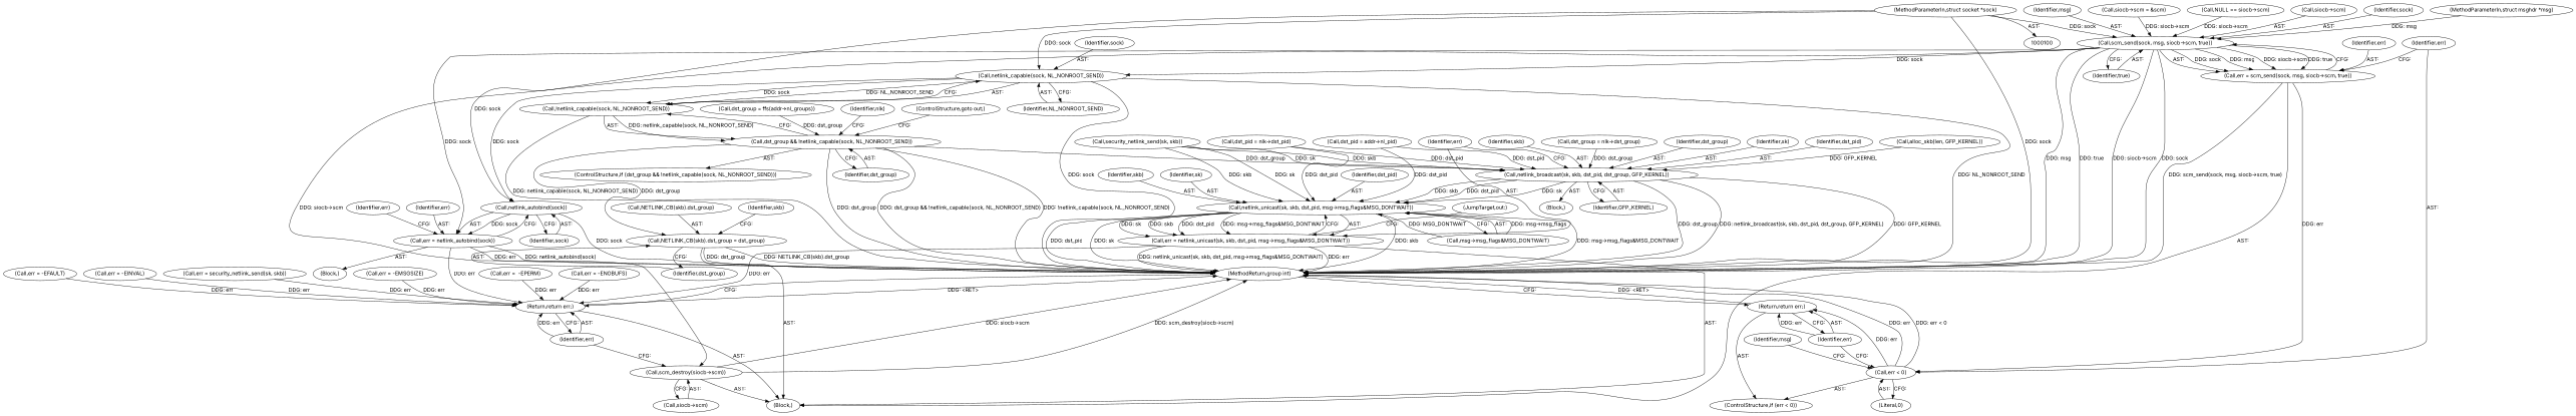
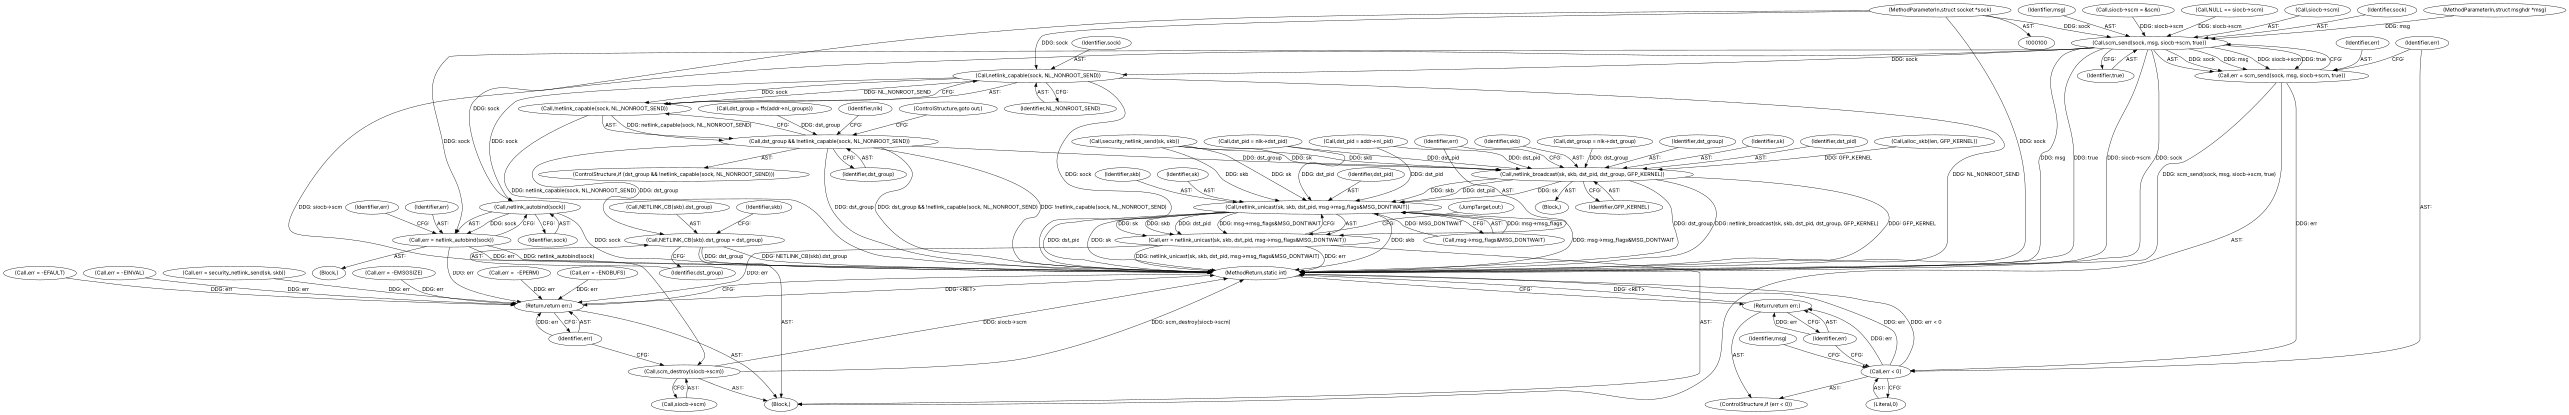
  digraph {
    fontname=Inter
    node [fontname=Inter]
    edge [fontname=Inter]
    n1 [label="(MethodParameterIn,struct socket *sock)"]
    n2 [label="(Call,scm_send(sock, msg, siocb->scm, true))"]
    n3 [label="(Call,netlink_capable(sock, NL_NONROOT_SEND))"]
    n4 [label="(Call,netlink_autobind(sock))"]
-   n5 [label="(MethodReturn,group int)"]
+   n5 [label="(MethodReturn,static int)"]
    1000100
    n7 [label="(Call,err = scm_send(sock, msg, siocb->scm, true))"]
    n8 [label="(Call,scm_destroy(siocb->scm))"]
    n9 [label="(Identifier,true)"]
    n10 [label="(Call,err = netlink_autobind(sock))"]
    n11 [label="(Call,!netlink_capable(sock, NL_NONROOT_SEND))"]
    n12 [label="(Identifier,NL_NONROOT_SEND)"]
    n13 [label="(Identifier,sock)"]
    n14 [label="(Return,return err;)"]
    n15 [label="(Return,return err;)"]
    n16 [label="(Call,err < 0)"]
    n17 [label="(Block,)"]
    n18 [label="(Call,siocb->scm)"]
    n19 [label="(Literal,0)"]
    n20 [label="(ControlStructure,if (err < 0))"]
    n21 [label="(Identifier,err)"]
    n22 [label="(Call,dst_group && !netlink_capable(sock, NL_NONROOT_SEND))"]
    n23 [label="(Call,NETLINK_CB(skb).dst_group = dst_group)"]
    n24 [label="(Call,netlink_broadcast(sk, skb, dst_pid, dst_group, GFP_KERNEL))"]
    n25 [label="(ControlStructure,if (dst_group && !netlink_capable(sock, NL_NONROOT_SEND)))"]
    n26 [label="(Identifier,dst_group)"]
    n27 [label="(Identifier,dst_group)"]
    n28 [label="(Call,netlink_unicast(sk, skb, dst_pid, msg->msg_flags&MSG_DONTWAIT))"]
    n29 [label="(Block,)"]
    n30 [label="(Identifier,GFP_KERNEL)"]
    n31 [label="(Call,err = netlink_unicast(sk, skb, dst_pid, msg->msg_flags&MSG_DONTWAIT))"]
    n32 [label="(Call,msg->msg_flags&MSG_DONTWAIT)"]
    n33 [label="(Identifier,err)"]
    n34 [label="(Block,)"]
    n35 [label="(Identifier,err)"]
    n36 [label="(Call,NULL == siocb->scm)"]
    n37 [label="(Call,dst_group = ffs(addr->nl_groups))"]
    n38 [label="(Identifier,sk)"]
    n39 [label="(JumpTarget,out:)"]
    n40 [label="(Call,err = -EFAULT)"]
    n41 [label="(Identifier,dst_pid)"]
    n42 [label="(Call,dst_pid = nlk->dst_pid)"]
    n43 [label="(Call,alloc_skb(len, GFP_KERNEL))"]
    n44 [label="(Identifier,err)"]
    n45 [label="(Call,err = -EINVAL)"]
    n46 [label="(Call,siocb->scm)"]
    n47 [label="(Call,NETLINK_CB(skb).dst_group)"]
    n48 [label="(Identifier,msg)"]
    n49 [label="(Identifier,sock)"]
    n50 [label="(Identifier,sock)"]
    n51 [label="(Identifier,err)"]
    n52 [label="(Call,err = security_netlink_send(sk, skb))"]
    n53 [label="(Call,err = -EMSGSIZE)"]
    n54 [label="(MethodParameterIn,struct msghdr *msg)"]
    n55 [label="(Identifier,dst_pid)"]
    n56 [label="(Identifier,err)"]
    n57 [label="(Identifier,skb)"]
    n58 [label="(Call,dst_group = nlk->dst_group)"]
    n59 [label="(Identifier,msg)"]
    n60 [label="(Identifier,skb)"]
    n61 [label="(Call,siocb->scm = &scm)"]
    n62 [label="(Call,err =  -EPERM)"]
    n63 [label="(Identifier,skb)"]
    n64 [label="(Identifier,nlk)"]
    n65 [label="(Identifier,dst_group)"]
    n66 [label="(Call,security_netlink_send(sk, skb))"]
    n67 [label="(Call,err = -ENOBUFS)"]
    n68 [label="(Identifier,sk)"]
    n69 [label="(Call,dst_pid = addr->nl_pid)"]
    n70 [label="(ControlStructure,goto out;)"]
    n71 [label="(Identifier,err)"]
    n1 -> n2 [label="DDG: sock"]
    n1 -> n3 [label="DDG: sock"]
    n1 -> n4 [label="DDG: sock"]
    n1 -> n5 [label="DDG: sock"]
    n1 -> 1000100 [label="AST: "]
    n2 -> n3 [label="DDG: sock"]
    n2 -> n5 [label="DDG: siocb->scm"]
    n2 -> n5 [label="DDG: sock"]
    n2 -> n5 [label="DDG: msg"]
    n2 -> n5 [label="DDG: true"]
    n2 -> n7 [label="AST: "]
    n2 -> n7 [label="DDG: sock"]
    n2 -> n7 [label="DDG: msg"]
    n2 -> n7 [label="DDG: siocb->scm"]
    n2 -> n7 [label="DDG: true"]
    n2 -> n8 [label="DDG: siocb->scm"]
    n2 -> n9 [label="CFG: "]
    n2 -> n10 [label="DDG: sock"]
    n3 -> n4 [label="DDG: sock"]
    n3 -> n5 [label="DDG: NL_NONROOT_SEND"]
    n3 -> n5 [label="DDG: sock"]
    n3 -> n11 [label="AST: "]
    n3 -> n11 [label="DDG: sock"]
    n3 -> n11 [label="DDG: NL_NONROOT_SEND"]
    n3 -> n12 [label="CFG: "]
    n4 -> n5 [label="DDG: sock"]
    n4 -> n10 [label="AST: "]
    n4 -> n10 [label="DDG: sock"]
    n4 -> n13 [label="CFG: "]
    n5 -> n14 [label="CFG: "]
    n5 -> n15 [label="CFG: "]
    n7 -> n2 [label="CFG: "]
    n7 -> n5 [label="DDG: scm_send(sock, msg, siocb->scm, true)"]
    n7 -> n16 [label="DDG: err"]
    n7 -> n17 [label="AST: "]
    n8 -> n5 [label="DDG: scm_destroy(siocb->scm)"]
    n8 -> n5 [label="DDG: siocb->scm"]
    n8 -> n17 [label="AST: "]
    n8 -> n18 [label="CFG: "]
    n9 -> n2 [label="AST: "]
    n10 -> n4 [label="CFG: "]
    n10 -> n5 [label="DDG: err"]
    n10 -> n5 [label="DDG: netlink_autobind(sock)"]
    n10 -> n15 [label="DDG: err"]
    n10 -> n34 [label="AST: "]
    n11 -> n3 [label="CFG: "]
    n11 -> n5 [label="DDG: netlink_capable(sock, NL_NONROOT_SEND)"]
    n11 -> n22 [label="AST: "]
    n11 -> n22 [label="DDG: netlink_capable(sock, NL_NONROOT_SEND)"]
    n12 -> n3 [label="AST: "]
    n13 -> n4 [label="AST: "]
    n14 -> n5 [label="DDG: <RET>"]
    n14 -> n20 [label="AST: "]
    n14 -> n21 [label="CFG: "]
    n15 -> n5 [label="DDG: <RET>"]
    n15 -> n17 [label="AST: "]
    n15 -> n33 [label="CFG: "]
    n16 -> n5 [label="DDG: err < 0"]
    n16 -> n5 [label="DDG: err"]
    n16 -> n14 [label="DDG: err"]
    n16 -> n19 [label="CFG: "]
    n16 -> n20 [label="AST: "]
    n18 -> n8 [label="AST: "]
    n19 -> n16 [label="AST: "]
    n21 -> n14 [label="AST: "]
    n21 -> n14 [label="DDG: err"]
    n21 -> n16 [label="CFG: "]
    n22 -> n5 [label="DDG: dst_group && !netlink_capable(sock, NL_NONROOT_SEND)"]
    n22 -> n5 [label="DDG: !netlink_capable(sock, NL_NONROOT_SEND)"]
    n22 -> n5 [label="DDG: dst_group"]
    n22 -> n11 [label="CFG: "]
    n22 -> n23 [label="DDG: dst_group"]
    n22 -> n24 [label="DDG: dst_group"]
    n22 -> n25 [label="AST: "]
    n22 -> n26 [label="CFG: "]
    n23 -> n5 [label="DDG: NETLINK_CB(skb).dst_group"]
    n23 -> n5 [label="DDG: dst_group"]
    n23 -> n17 [label="AST: "]
    n23 -> n27 [label="CFG: "]
    n24 -> n5 [label="DDG: GFP_KERNEL"]
    n24 -> n5 [label="DDG: dst_group"]
    n24 -> n5 [label="DDG: netlink_broadcast(sk, skb, dst_pid, dst_group, GFP_KERNEL)"]
    n24 -> n28 [label="DDG: sk"]
    n24 -> n28 [label="DDG: skb"]
    n24 -> n28 [label="DDG: dst_pid"]
    n24 -> n29 [label="AST: "]
    n24 -> n30 [label="CFG: "]
    n26 -> n22 [label="AST: "]
    n27 -> n23 [label="AST: "]
    n28 -> n5 [label="DDG: skb"]
    n28 -> n5 [label="DDG: msg->msg_flags&MSG_DONTWAIT"]
    n28 -> n5 [label="DDG: dst_pid"]
    n28 -> n5 [label="DDG: sk"]
    n28 -> n31 [label="AST: "]
    n28 -> n31 [label="DDG: sk"]
    n28 -> n31 [label="DDG: skb"]
    n28 -> n31 [label="DDG: dst_pid"]
    n28 -> n31 [label="DDG: msg->msg_flags&MSG_DONTWAIT"]
    n28 -> n32 [label="CFG: "]
    n30 -> n24 [label="AST: "]
    n31 -> n5 [label="DDG: err"]
    n31 -> n5 [label="DDG: netlink_unicast(sk, skb, dst_pid, msg->msg_flags&MSG_DONTWAIT)"]
    n31 -> n15 [label="DDG: err"]
    n31 -> n17 [label="AST: "]
    n31 -> n28 [label="CFG: "]
    n32 -> n28 [label="AST: "]
    n32 -> n28 [label="DDG: msg->msg_flags"]
    n32 -> n28 [label="DDG: MSG_DONTWAIT"]
    n33 -> n8 [label="CFG: "]
    n33 -> n15 [label="AST: "]
    n33 -> n15 [label="DDG: err"]
    n35 -> n10 [label="AST: "]
    n36 -> n2 [label="DDG: siocb->scm"]
    n37 -> n22 [label="DDG: dst_group"]
    n38 -> n28 [label="AST: "]
    n39 -> n31 [label="CFG: "]
    n40 -> n15 [label="DDG: err"]
    n41 -> n24 [label="AST: "]
    n42 -> n24 [label="DDG: dst_pid"]
    n42 -> n28 [label="DDG: dst_pid"]
    n43 -> n24 [label="DDG: GFP_KERNEL"]
    n44 -> n7 [label="AST: "]
    n45 -> n15 [label="DDG: err"]
    n46 -> n2 [label="AST: "]
    n47 -> n23 [label="AST: "]
    n48 -> n16 [label="CFG: "]
    n49 -> n2 [label="AST: "]
    n50 -> n3 [label="AST: "]
    n51 -> n24 [label="CFG: "]
    n51 -> n31 [label="AST: "]
    n52 -> n15 [label="DDG: err"]
    n53 -> n15 [label="DDG: err"]
    n54 -> n2 [label="DDG: msg"]
    n55 -> n28 [label="AST: "]
    n56 -> n10 [label="CFG: "]
    n57 -> n24 [label="AST: "]
    n58 -> n24 [label="DDG: dst_group"]
    n59 -> n2 [label="AST: "]
    n60 -> n28 [label="AST: "]
    n61 -> n2 [label="DDG: siocb->scm"]
    n62 -> n15 [label="DDG: err"]
    n63 -> n23 [label="CFG: "]
    n64 -> n22 [label="CFG: "]
    n65 -> n24 [label="AST: "]
    n66 -> n24 [label="DDG: sk"]
    n66 -> n24 [label="DDG: skb"]
    n66 -> n28 [label="DDG: sk"]
    n66 -> n28 [label="DDG: skb"]
    n67 -> n15 [label="DDG: err"]
    n68 -> n24 [label="AST: "]
    n69 -> n24 [label="DDG: dst_pid"]
    n69 -> n28 [label="DDG: dst_pid"]
    n70 -> n22 [label="CFG: "]
    n71 -> n7 [label="CFG: "]
    n71 -> n16 [label="AST: "]
  }
